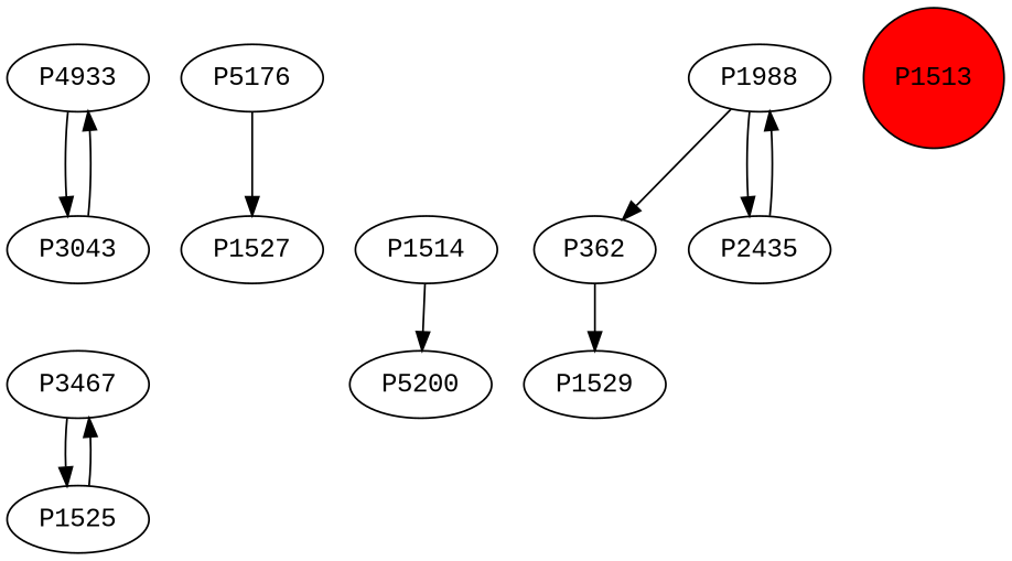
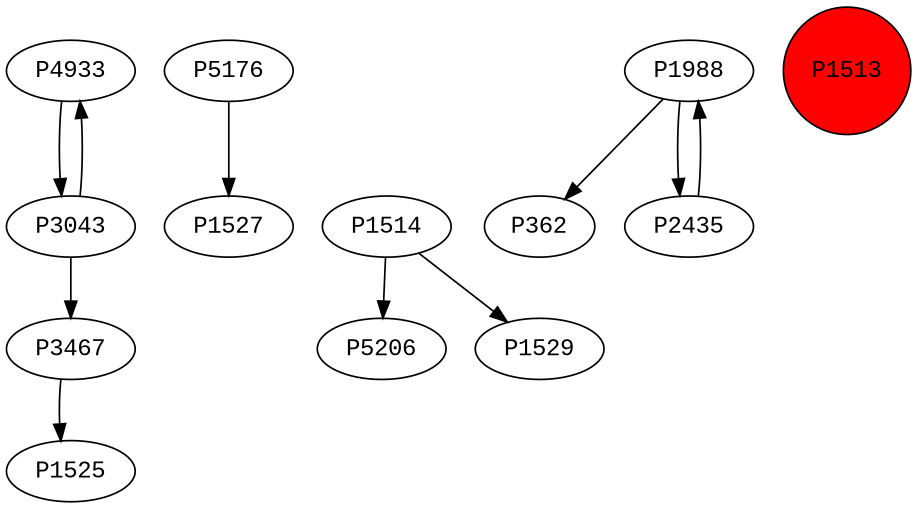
  digraph {
    fontname="Liberation Mono"
    node [fontname="Liberation Mono"]
    edge [fontname="Liberation Mono"]
    n1 [label=P4933]
    P3043
    P3467
    P1525
    P5176
    P1527
    P1514
-   P5206 [label=P5200]
+   P5206
    P362
    P1529
    P1988
    P2435
    P1513 [fillcolor=red shape=circle style=filled]
    n1 -> P3043
    P3043 -> n1
    P3467 -> P1525
-   P1525 -> P3467
+   P3043 -> P3467
    P5176 -> P1527
    P1514 -> P5206
-   P362 -> P1529
+   P1514 -> P1529
    P1988 -> P362
    P1988 -> P2435
    P2435 -> P1988
  }
